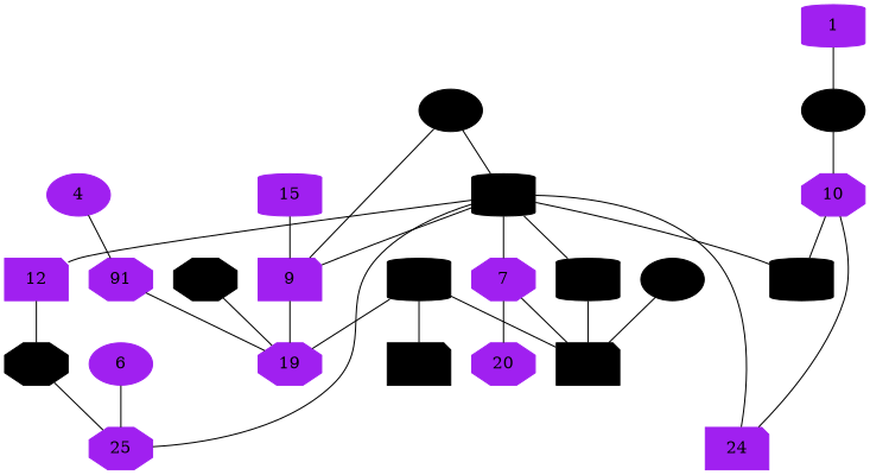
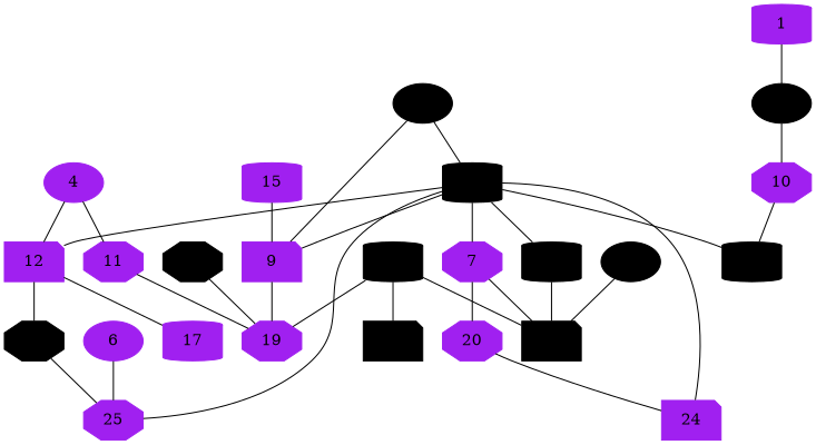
  graph {
    node [color=purple shape=octagon style=filled]
    edge [weight=1.0]
    1 [shape=cylinder]
    5 [color=black shape=ellipse]
    10
    2 [color=black shape=ellipse]
    3 [color=black shape=cylinder]
    9 [shape=note]
    7
    8 [color=black shape=cylinder]
    12 [shape=note]
    14 [color=black shape=cylinder]
    24 [shape=note]
    25
    19
    20
    23 [color=black shape=note]
+   17 [shape=cylinder]
    22 [color=black]
    4 [shape=ellipse]
-   11 [label=91]
+   11
    6 [shape=ellipse]
    13 [color=black]
    15 [shape=cylinder]
    16 [color=black shape=cylinder]
    18 [color=black shape=note]
    21 [color=black shape=ellipse]
    1 -- 5
    5 -- 10
    10 -- 14
    2 -- 3
    2 -- 9
    3 -- 9
    3 -- 7
    3 -- 8
    3 -- 12
    3 -- 14
    3 -- 24 [weight=2.0]
    3 -- 25
    9 -- 19
    7 -- 20
    7 -- 23
    8 -- 23
+   12 -- 17
    12 -- 22
-   10 -- 24
+   20 -- 24
    22 -- 25
+   4 -- 12
    4 -- 11
    11 -- 19
    6 -- 25
    13 -- 19
    15 -- 9
    16 -- 19
    16 -- 23
    16 -- 18
    21 -- 23
  }
